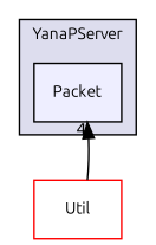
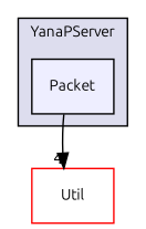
  digraph {
    compound=true
    fontname=Ubuntu
    node [fontname=Ubuntu fontsize=10 shape=box style=filled]
    n1 [fillcolor="#eeeeff" label=Packet pencolor=black]
    n2 [color=red fillcolor=white label=Util]
    subgraph cluster_1 {
      bgcolor="#ddddee"
      fontsize=10
      label=YanaPServer
      pencolor=black
      n1
    }
-   n2 -> n1 [headlabel=4 labeldistance=1.5 labelfontname=Helvetica labelfontsize=10 fontname=Ubuntu]
+   n1 -> n2 [headlabel=4 labeldistance=1.5 labelfontname=Helvetica labelfontsize=10 fontname=Ubuntu]
  }
